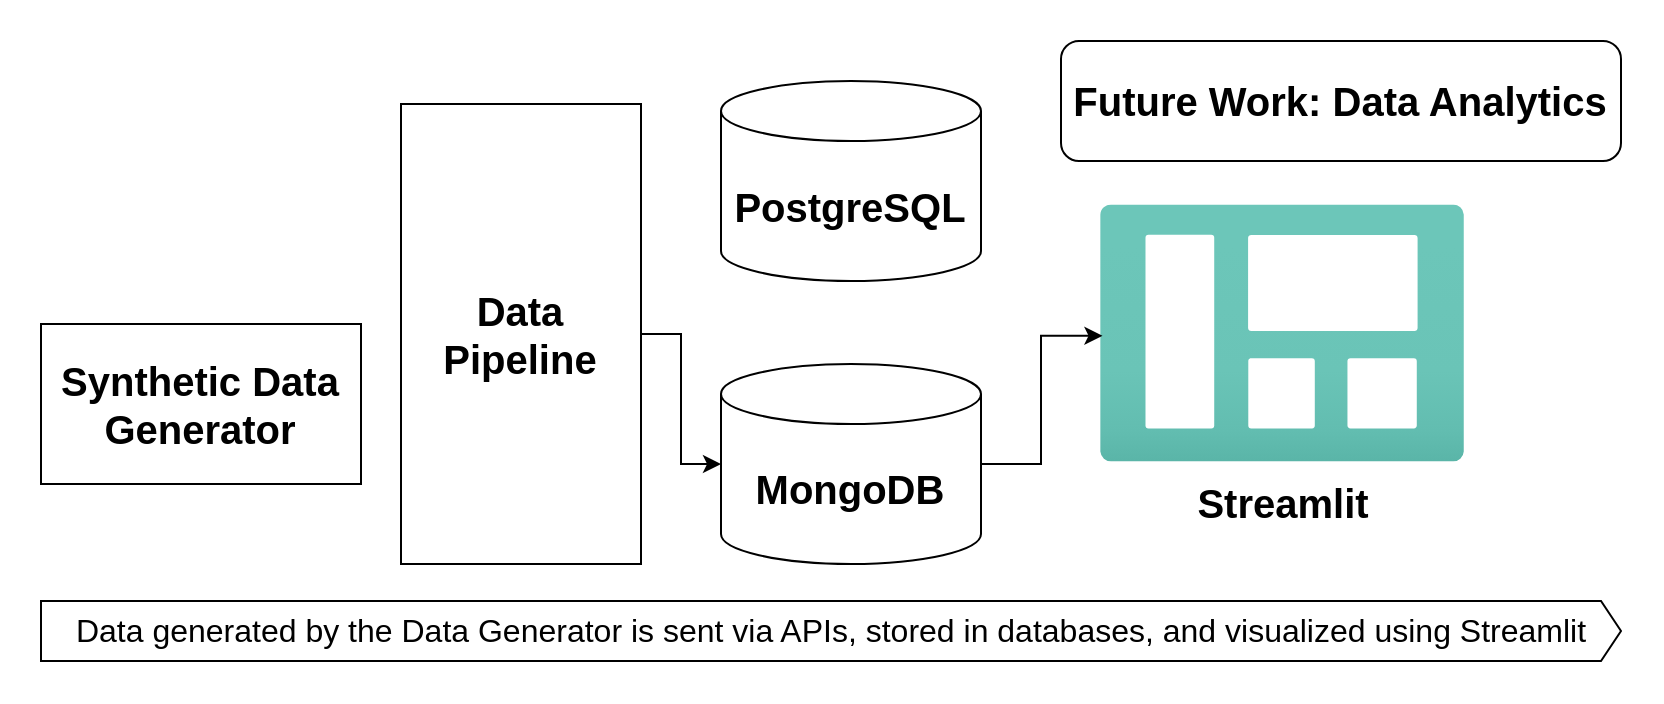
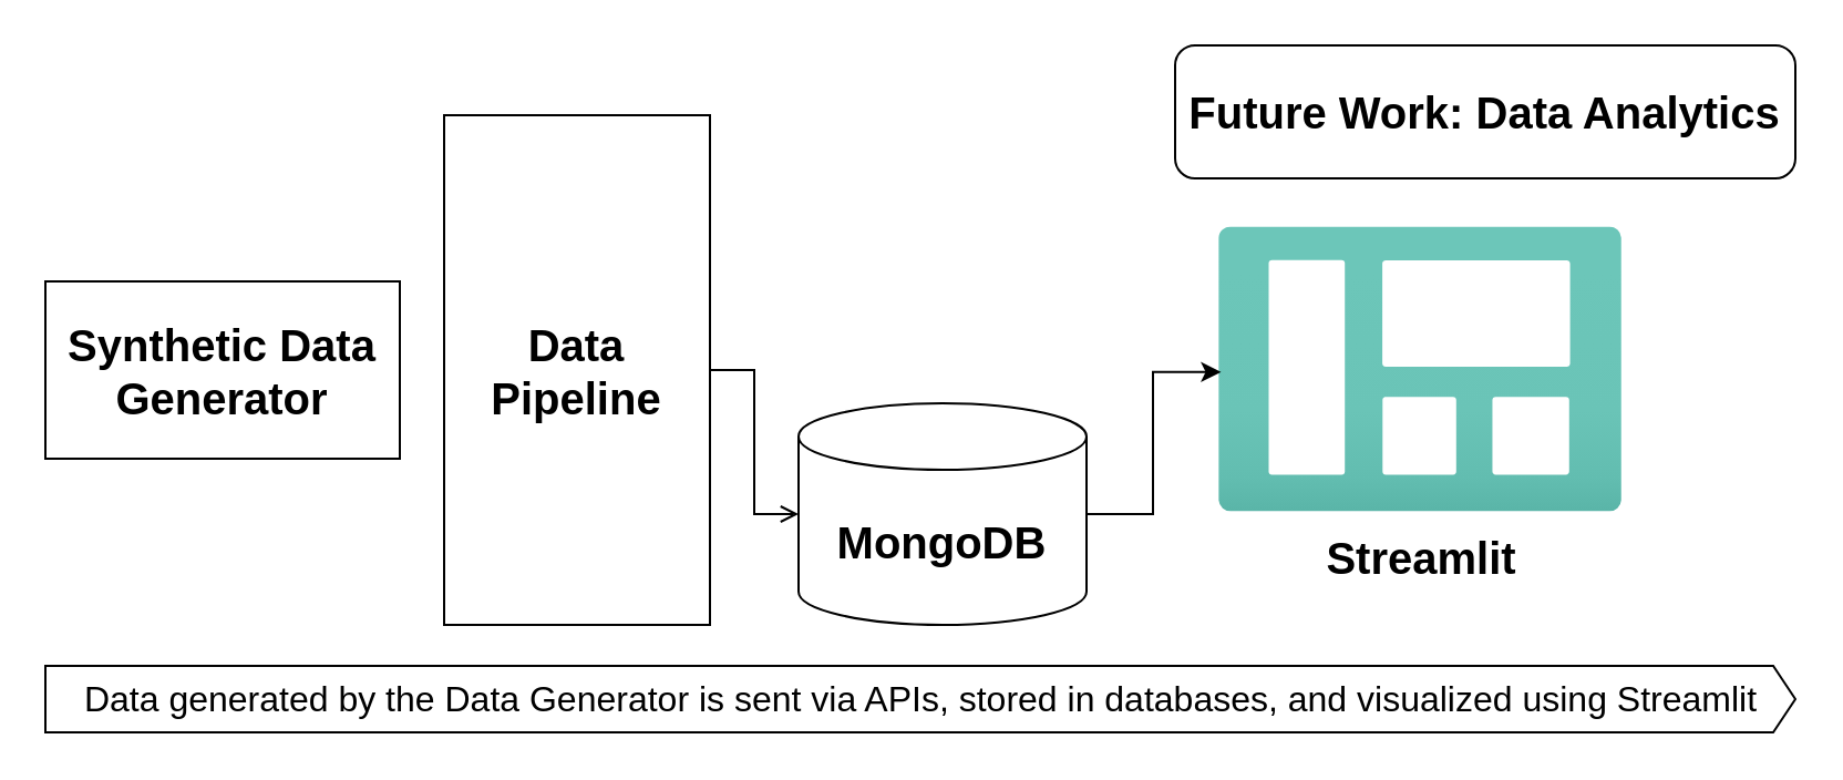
  <mxCell id="0" />
  <mxCell id="1" parent="0" />
  <mxCell id="2" value="&lt;b&gt;&lt;font style=&quot;font-size: 20px;&quot;&gt;Data Pipeline&lt;/font&gt;&lt;/b&gt;" style="rounded=0;whiteSpace=wrap;html=1;" vertex="1" parent="1"><mxGeometry x="200" y="51.5" width="120" height="230" as="geometry" /></mxCell>
- <mxCell id="3" value="&lt;font size=&quot;1&quot; style=&quot;&quot;&gt;&lt;b style=&quot;font-size: 20px;&quot;&gt;Synthetic Data Generator&lt;/b&gt;&lt;/font&gt;" style="rounded=0;whiteSpace=wrap;html=1;" vertex="1" parent="1"><mxGeometry x="20" y="161.5" width="160" height="80" as="geometry" /></mxCell>
- <mxCell id="4" value="&lt;font style=&quot;font-size: 20px;&quot;&gt;&lt;b&gt;PostgreSQL&lt;/b&gt;&lt;/font&gt;" style="shape=cylinder3;whiteSpace=wrap;html=1;boundedLbl=1;backgroundOutline=1;size=15;" vertex="1" parent="1"><mxGeometry x="360" y="40" width="130" height="100" as="geometry" /></mxCell>
+ <mxCell id="3" value="&lt;font size=&quot;1&quot; style=&quot;&quot;&gt;&lt;b style=&quot;font-size: 20px;&quot;&gt;Synthetic Data Generator&lt;/b&gt;&lt;/font&gt;" style="rounded=0;whiteSpace=wrap;html=1;" vertex="1" parent="1"><mxGeometry x="20" y="126.5" width="160" height="80" as="geometry" /></mxCell>
  <mxCell id="5" value="&lt;b style=&quot;font-size: 20px;&quot;&gt;MongoDB&lt;/b&gt;" style="shape=cylinder3;whiteSpace=wrap;html=1;boundedLbl=1;backgroundOutline=1;size=15;" vertex="1" parent="1"><mxGeometry x="360" y="181.5" width="130" height="100" as="geometry" /></mxCell>
- <mxCell id="6" style="edgeStyle=orthogonalEdgeStyle;rounded=0;orthogonalLoop=1;jettySize=auto;html=1;entryX=0;entryY=0.5;entryDx=0;entryDy=0;entryPerimeter=0;" edge="1" parent="1" source="2" target="5"><mxGeometry relative="1" as="geometry" /></mxCell>
+ <mxCell id="6" style="edgeStyle=orthogonalEdgeStyle;rounded=0;orthogonalLoop=1;jettySize=auto;html=1;entryX=0;entryY=0.5;entryDx=0;entryDy=0;entryPerimeter=0;endArrow=open;" edge="1" parent="1" source="2" target="5"><mxGeometry relative="1" as="geometry" /></mxCell>
  <mxCell id="7" value="" style="image;aspect=fixed;html=1;points=[];align=center;fontSize=12;image=img/lib/azure2/general/Dashboard.svg;" vertex="1" parent="1"><mxGeometry x="550" y="102.25" width="182.05" height="128.5" as="geometry" /></mxCell>
  <mxCell id="8" value="&lt;b style=&quot;text-wrap: wrap; font-size: 20px;&quot;&gt;Streamlit&lt;/b&gt;" style="text;html=1;align=center;verticalAlign=middle;resizable=0;points=[];autosize=1;strokeColor=none;fillColor=none;" vertex="1" parent="1"><mxGeometry x="586.03" y="230.75" width="110" height="40" as="geometry" /></mxCell>
  <mxCell id="9" value="&lt;font style=&quot;font-size: 16px;&quot;&gt;Data generated by the Data Generator is sent via APIs, stored in databases, and visualized using Streamlit&lt;/font&gt;" style="html=1;shadow=0;dashed=0;align=center;verticalAlign=middle;shape=mxgraph.arrows2.arrow;dy=0;dx=10;notch=0;" vertex="1" parent="1"><mxGeometry x="20" y="300" width="790" height="30" as="geometry" /></mxCell>
  <mxCell id="10" style="edgeStyle=orthogonalEdgeStyle;rounded=0;orthogonalLoop=1;jettySize=auto;html=1;entryX=0.004;entryY=0.507;entryDx=0;entryDy=0;entryPerimeter=0;" edge="1" parent="1" source="5" target="7"><mxGeometry relative="1" as="geometry" /></mxCell>
  <mxCell id="11" value="&lt;span style=&quot;font-size: 20px;&quot;&gt;&lt;b&gt;Future Work: Data Analytics&lt;/b&gt;&lt;/span&gt;" style="rounded=1;whiteSpace=wrap;html=1;" vertex="1" parent="1"><mxGeometry x="530" y="20" width="280" height="60" as="geometry" /></mxCell>
